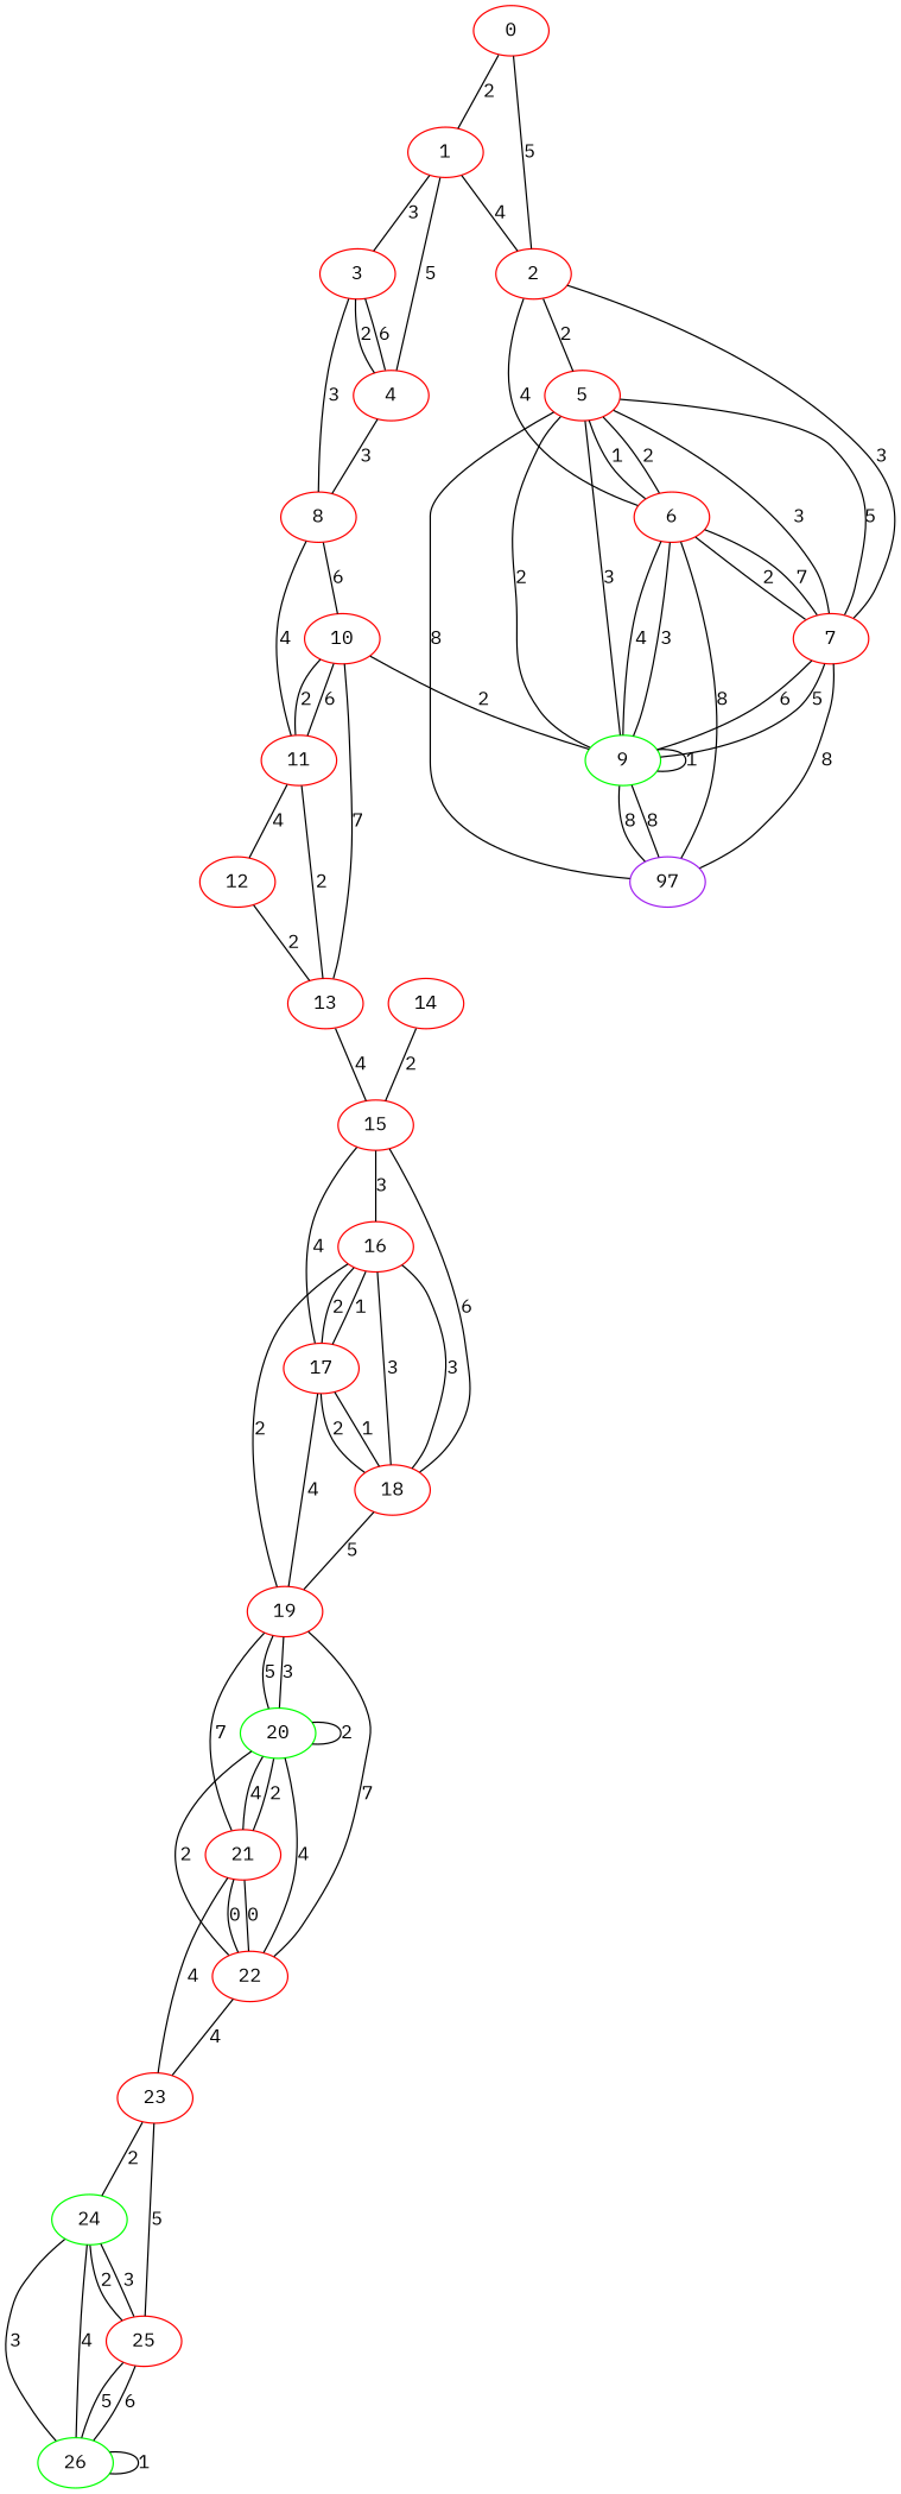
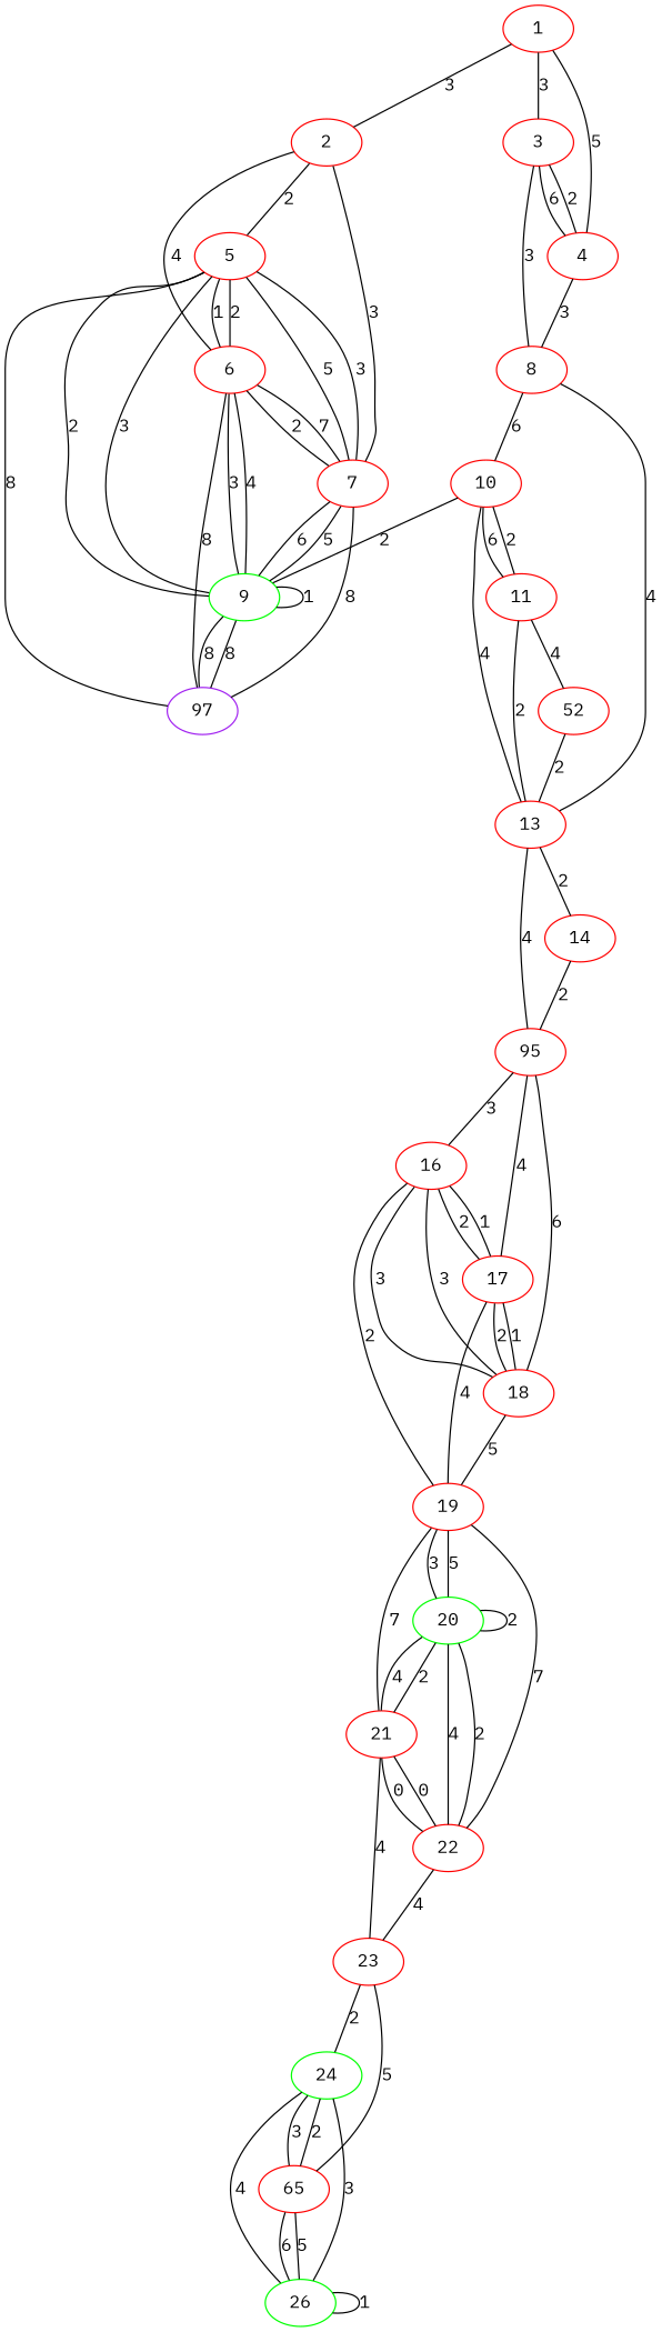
  graph {
    fontname="IBM Plex Mono"
    node [color=red fontname="IBM Plex Mono" weight=1]
    edge [fontname="IBM Plex Mono"]
-   0
    1
    2
    3
    4
    5
    6
    7
    8
    9 [color=green weight=2]
    n11 [color=purple label=97 weight=4]
    10
    11
    13
-   12
+   12 [label=52]
    14
-   15
+   15 [label=95]
    16
    17
    18
    19
    20 [color=green weight=2]
    21
    22
    23
    24 [color=green weight=2]
-   25
+   25 [label=65]
    26 [color=green weight=2]
-   0 -- 1 [label=2]
-   0 -- 2 [label=5]
-   1 -- 2 [label=4]
+   1 -- 2 [label=3]
    1 -- 3 [label=3]
    1 -- 4 [label=5]
    2 -- 5 [label=2]
    2 -- 6 [label=4]
    2 -- 7 [label=3]
    3 -- 4 [label=2]
    3 -- 4 [label=6]
    3 -- 8 [label=3]
    4 -- 8 [label=3]
    5 -- 6 [label=2]
    5 -- 6 [label=1]
    5 -- 7 [label=5]
    5 -- 7 [label=3]
    5 -- 9 [label=2]
    5 -- 9 [label=3]
    5 -- n11 [label=8]
    6 -- 7 [label=7]
    6 -- 7 [label=2]
    6 -- 9 [label=3]
    6 -- 9 [label=4]
    6 -- n11 [label=8]
    7 -- 9 [label=5]
    7 -- 9 [label=6]
    7 -- n11 [label=8]
    8 -- 10 [label=6]
-   8 -- 11 [label=4]
+   8 -- 13 [label=4]
    9 -- 9 [label=1]
    9 -- n11 [label=8]
    9 -- n11 [label=8]
    10 -- 9 [label=2]
    10 -- 11 [label=6]
    10 -- 11 [label=2]
-   10 -- 13 [label=7]
+   10 -- 13 [label=4]
    11 -- 13 [label=2]
    11 -- 12 [label=4]
+   13 -- 14 [label=2]
    13 -- 15 [label=4]
    12 -- 13 [label=2]
    14 -- 15 [label=2]
    15 -- 16 [label=3]
    15 -- 17 [label=4]
    15 -- 18 [label=6]
    16 -- 17 [label=1]
    16 -- 17 [label=2]
    16 -- 18 [label=3]
    16 -- 18 [label=3]
    16 -- 19 [label=2]
    17 -- 18 [label=2]
    17 -- 18 [label=1]
    17 -- 19 [label=4]
    18 -- 19 [label=5]
    19 -- 20 [label=3]
    19 -- 20 [label=5]
    19 -- 21 [label=7]
    19 -- 22 [label=7]
    20 -- 20 [label=2]
    20 -- 21 [label=4]
    20 -- 21 [label=2]
    20 -- 22 [label=4]
    20 -- 22 [label=2]
    21 -- 22 [label=0]
    21 -- 22 [label=0]
    21 -- 23 [label=4]
    22 -- 23 [label=4]
    23 -- 24 [label=2]
    23 -- 25 [label=5]
    24 -- 25 [label=3]
    24 -- 25 [label=2]
    24 -- 26 [label=3]
    24 -- 26 [label=4]
    25 -- 26 [label=5]
    25 -- 26 [label=6]
    26 -- 26 [label=1]
  }
